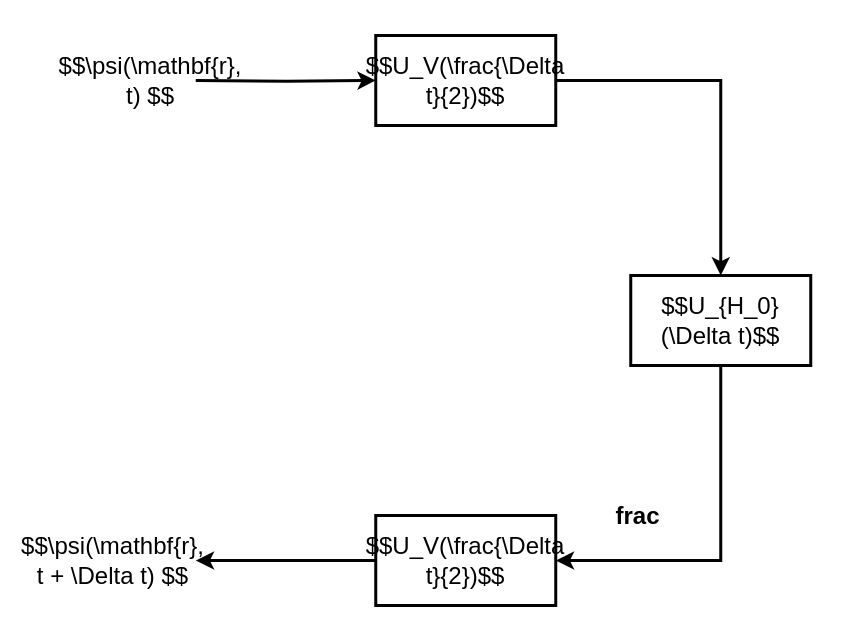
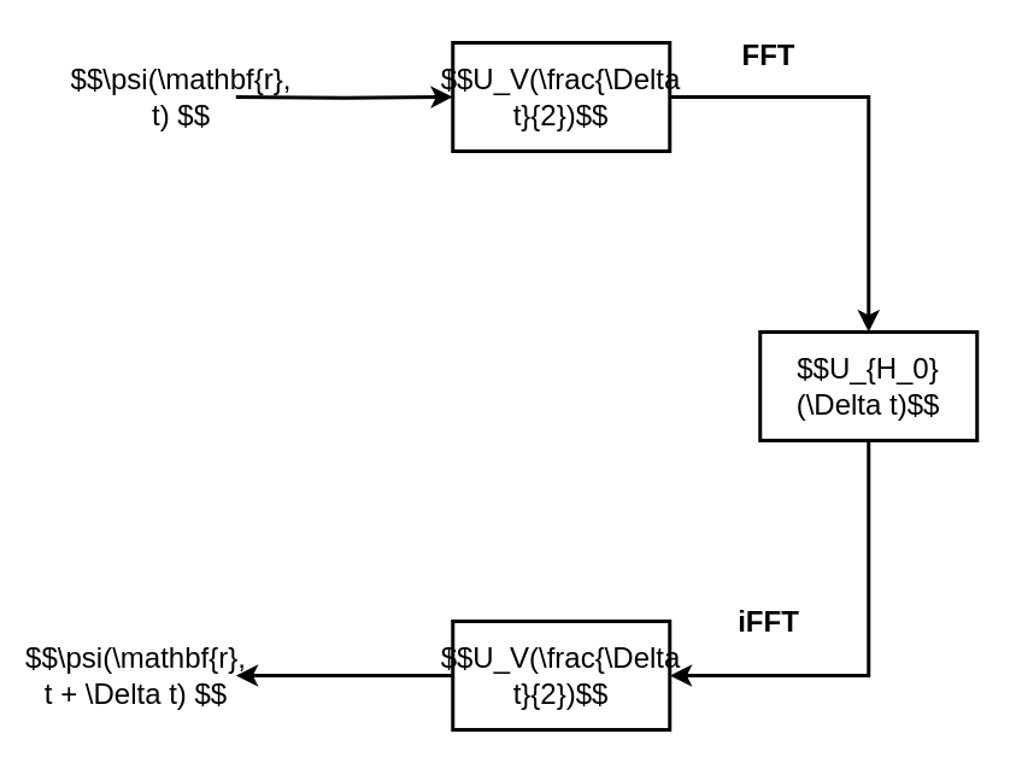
  <mxCell id="0" />
  <mxCell id="1" parent="0" />
  <mxCell id="2" style="edgeStyle=orthogonalEdgeStyle;rounded=0;orthogonalLoop=1;jettySize=auto;html=1;exitX=0;exitY=0.5;exitDx=0;exitDy=0;entryX=1;entryY=0.5;entryDx=0;entryDy=0;strokeWidth=2;" edge="1" parent="1" source="3" target="12"><mxGeometry relative="1" as="geometry" /></mxCell>
  <mxCell id="3" value="&lt;span&gt;&lt;font style=&quot;font-size: 16px&quot;&gt;$$U_V(\frac{\Delta t}{2})$$&lt;/font&gt;&lt;/span&gt;" style="rounded=0;whiteSpace=wrap;html=1;strokeWidth=2;" vertex="1" parent="1"><mxGeometry x="250" y="343" width="120" height="60" as="geometry" /></mxCell>
  <mxCell id="4" style="edgeStyle=orthogonalEdgeStyle;rounded=0;orthogonalLoop=1;jettySize=auto;html=1;exitX=0.5;exitY=1;exitDx=0;exitDy=0;entryX=1;entryY=0.5;entryDx=0;entryDy=0;strokeWidth=2;" edge="1" parent="1" source="5" target="3"><mxGeometry relative="1" as="geometry" /></mxCell>
  <mxCell id="5" value="&lt;span&gt;&lt;font style=&quot;font-size: 16px&quot;&gt;$$U_{H_0}(\Delta t)$$&lt;/font&gt;&lt;/span&gt;" style="rounded=0;whiteSpace=wrap;html=1;strokeWidth=2;" vertex="1" parent="1"><mxGeometry x="420" y="183" width="120" height="60" as="geometry" /></mxCell>
  <mxCell id="6" style="edgeStyle=orthogonalEdgeStyle;rounded=0;orthogonalLoop=1;jettySize=auto;html=1;exitX=1;exitY=0.5;exitDx=0;exitDy=0;entryX=0.5;entryY=0;entryDx=0;entryDy=0;strokeWidth=2;" edge="1" parent="1" source="7" target="5"><mxGeometry relative="1" as="geometry" /></mxCell>
  <mxCell id="7" value="&lt;font style=&quot;font-size: 16px&quot;&gt;$$U_V(\frac{\Delta t}{2})$$&lt;/font&gt;" style="rounded=0;whiteSpace=wrap;html=1;strokeWidth=2;" vertex="1" parent="1"><mxGeometry x="250" y="23" width="120" height="60" as="geometry" /></mxCell>
  <mxCell id="8" style="edgeStyle=orthogonalEdgeStyle;rounded=0;orthogonalLoop=1;jettySize=auto;html=1;exitX=1;exitY=0.5;exitDx=0;exitDy=0;entryX=0;entryY=0.5;entryDx=0;entryDy=0;strokeWidth=2;" edge="1" parent="1" target="7"><mxGeometry relative="1" as="geometry"><mxPoint x="130" y="53" as="sourcePoint" /></mxGeometry></mxCell>
- <mxCell id="10" value="&lt;font style=&quot;font-size: 16px&quot;&gt;&lt;b&gt;frac&lt;/b&gt;&lt;/font&gt;" style="text;html=1;strokeColor=none;fillColor=none;align=center;verticalAlign=middle;whiteSpace=wrap;rounded=0;" vertex="1" parent="1"><mxGeometry x="405" y="333" width="40" height="20" as="geometry" /></mxCell>
+ <mxCell id="9" value="&lt;font style=&quot;font-size: 16px&quot;&gt;&lt;b&gt;FFT&lt;/b&gt;&lt;/font&gt;" style="text;html=1;strokeColor=none;fillColor=none;align=center;verticalAlign=middle;whiteSpace=wrap;rounded=0;" vertex="1" parent="1"><mxGeometry x="405" y="20" width="40" height="20" as="geometry" /></mxCell>
+ <mxCell id="10" value="&lt;font style=&quot;font-size: 16px&quot;&gt;&lt;b&gt;iFFT&lt;/b&gt;&lt;/font&gt;" style="text;html=1;strokeColor=none;fillColor=none;align=center;verticalAlign=middle;whiteSpace=wrap;rounded=0;" vertex="1" parent="1"><mxGeometry x="405" y="333" width="40" height="20" as="geometry" /></mxCell>
  <mxCell id="11" value="&lt;font style=&quot;font-size: 16px&quot;&gt;$$\psi(\mathbf{r}, t) $$&lt;/font&gt;" style="text;html=1;strokeColor=none;fillColor=none;align=center;verticalAlign=middle;whiteSpace=wrap;rounded=0;" vertex="1" parent="1"><mxGeometry x="70" y="43" width="60" height="20" as="geometry" /></mxCell>
  <mxCell id="12" value="&lt;font style=&quot;font-size: 16px&quot;&gt;$$\psi(\mathbf{r}, t + \Delta t) $$&lt;/font&gt;" style="text;html=1;strokeColor=none;fillColor=none;align=center;verticalAlign=middle;whiteSpace=wrap;rounded=0;" vertex="1" parent="1"><mxGeometry y="363" width="110" height="20" as="geometry" x="20" /></mxCell>
